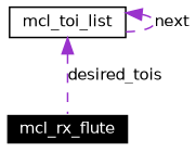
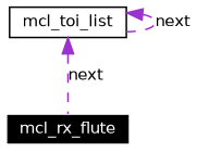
  digraph {
    node [fontname=Helvetica fontsize=10 shape=record]
    edge [color=darkorchid3 dir=back fontname=Helvetica fontsize=10 labelfontname=Helvetica labelfontsize=10 style=dashed]
    n1 [color=white fillcolor=black fontcolor=white height=0.2 label=mcl_rx_flute style=filled width=0.4]
    n2 [color=black height=0.2 label=mcl_toi_list width=0.4]
-   n2 -> n1 [label=desired_tois]
+   n2 -> n1 [label=next]
    n2 -> n2 [label=next]
  }
